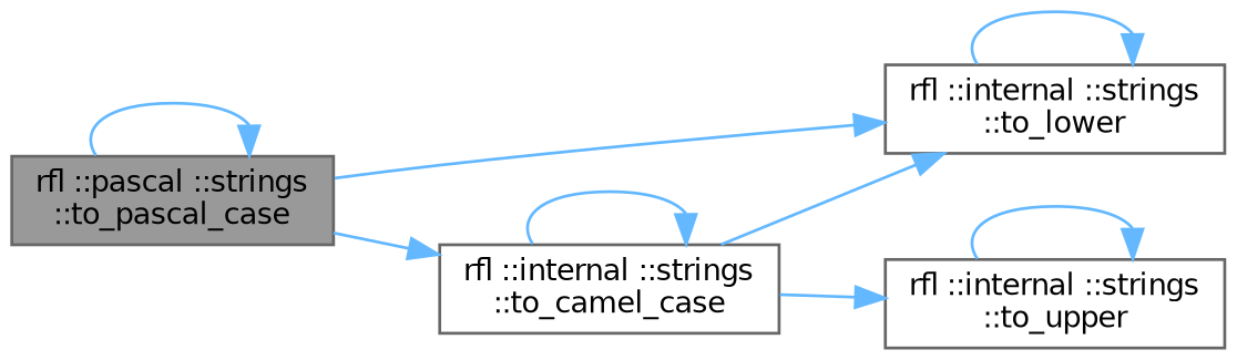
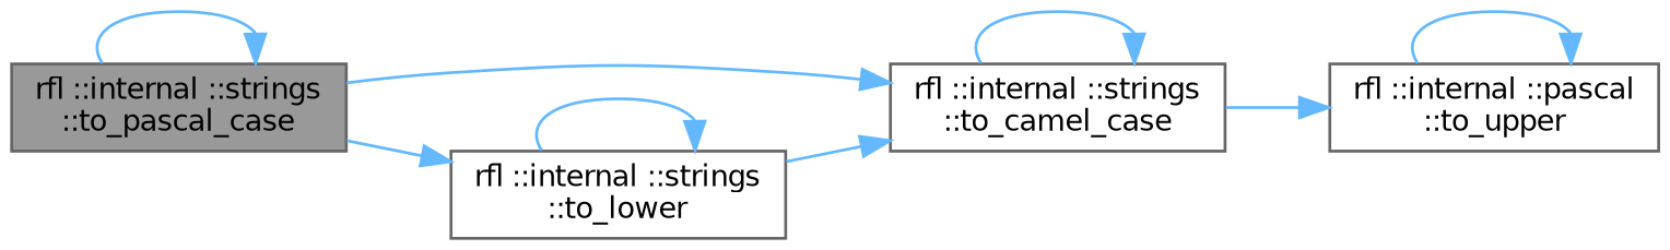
  digraph {
    rankdir=LR
    node [color=grey40 fillcolor=white fontname=Helvetica fontsize=10 shape=box style=filled]
    edge [color=steelblue1 fontname=Helvetica fontsize=10 labelfontname=Helvetica labelfontsize=10 style=solid]
-   n1 [color=gray40 fillcolor=grey60 fontcolor=black height=0.2 label="rfl ::pascal ::strings\l::to_pascal_case" width=0.4]
+   n1 [color=gray40 fillcolor=grey60 fontcolor=black height=0.2 label="rfl ::internal ::strings\l::to_pascal_case" width=0.4]
    n2 [height=0.2 label="rfl ::internal ::strings\l::to_camel_case" width=0.4]
    n3 [height=0.2 label="rfl ::internal ::strings\l::to_lower" width=0.4]
-   n4 [height=0.2 label="rfl ::internal ::strings\l::to_upper" width=0.4]
+   n4 [height=0.2 label="rfl ::internal ::pascal\l::to_upper" width=0.4]
    n1 -> n1
    n1 -> n2
    n1 -> n3
    n2 -> n2
-   n2 -> n3
+   n3 -> n2
    n2 -> n4
    n3 -> n3
    n4 -> n4
  }
